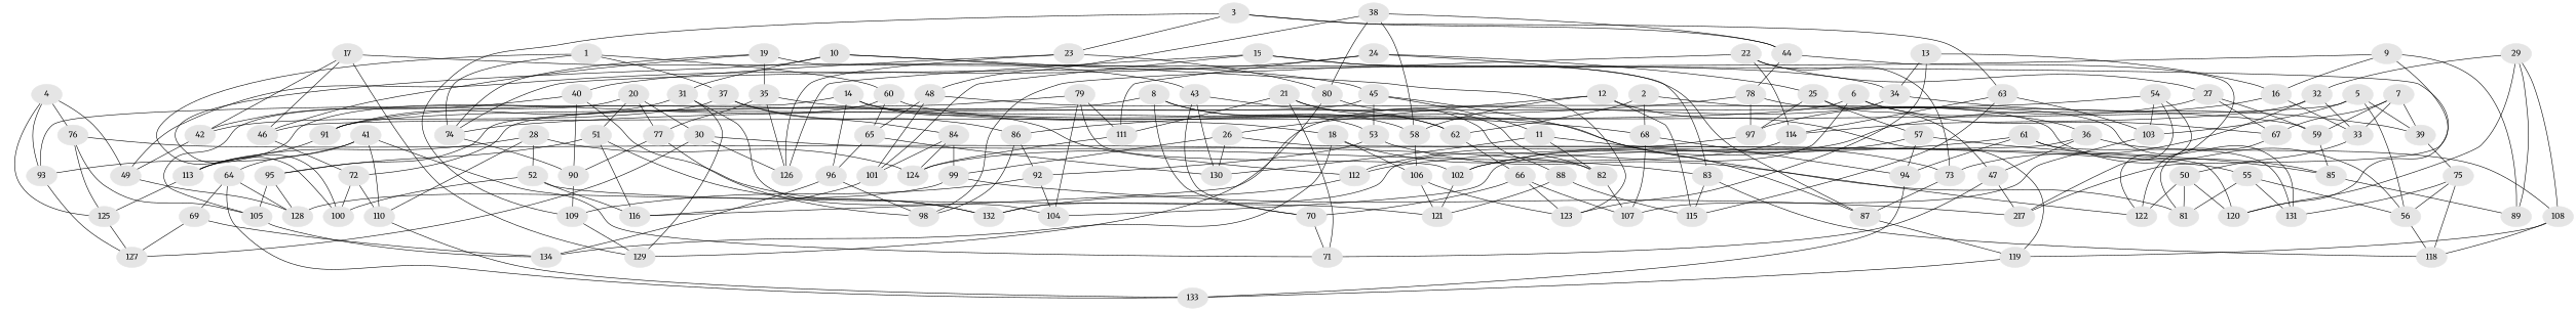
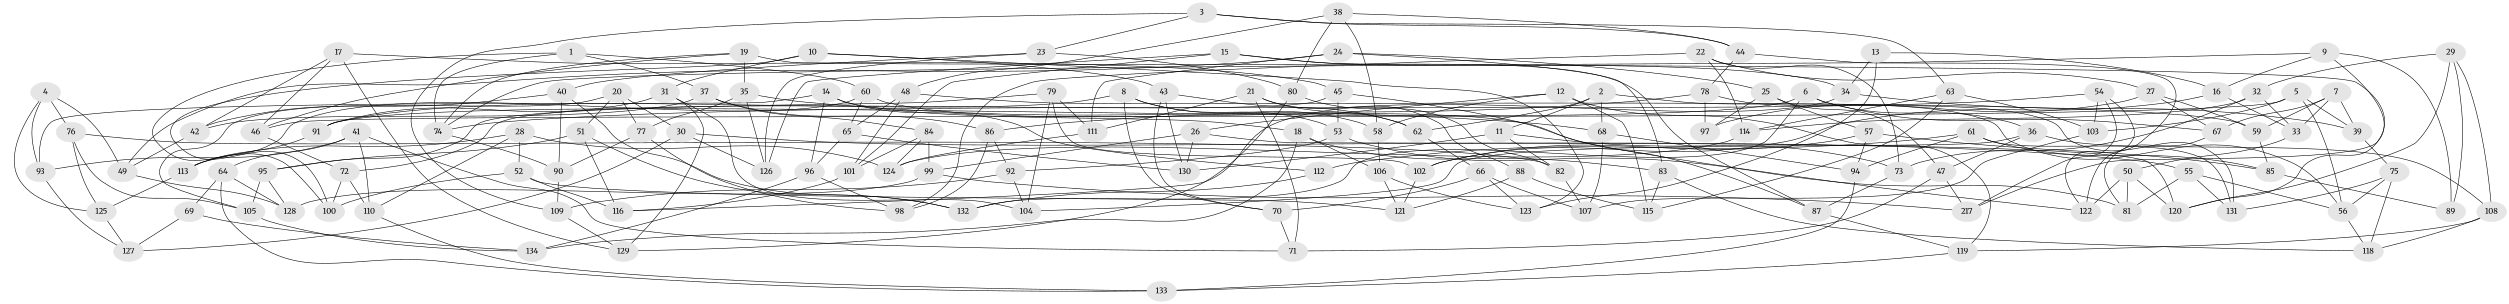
  graph {
    fontname=Merriweather
    node [color=gray90 fontname=Merriweather style=filled]
    edge [fontname=Merriweather]
    1
    37
    60
    74
    100
    42
    84
    86
    113
    122
    65
    90
    2
    11
    56
    62
    68
    73
    82
    130
    118
    66
    94
    107
    3
    23
    44
    63
    109
    126
    40
    80
    78
    103
    115
    114
    129
    4
    49
    76
    93
    125
    128
    105
    127
    5
    39
    46
    75
    72
    6
    36
    67
    91
    132
    47
    108
    104
    81
    7
    33
    59
    50
    85
    8
    53
    58
    70
    92
    106
    71
    9
    16
    89
    n75 [label=217]
    102
    10
    31
    43
    123
    87
    12
    26
    119
    120
    99
    133
    13
    34
    116
    88
    121
    14
    18
    96
    112
    83
    134
    98
    15
    101
    17
    45
    19
    35
    77
    69
    20
    30
    51
    55
    95
    21
    111
    124
    22
    27
    97
    24
    25
    57
    28
    52
    110
    29
    32
    131
    38
    48
    41
    64
    54
    61
    79
    1 -- 37
    1 -- 60
    1 -- 74
    1 -- 100
    37 -- 42
    37 -- 84
    37 -- 86
    60 -- 113
    60 -- 122
    60 -- 65
    74 -- 90
    42 -- 49
    84 -- 99
    84 -- 101
    84 -- 124
    86 -- 92
    86 -- 98
    113 -- 125
    65 -- 130
    65 -- 96
    90 -- 109
-   45 -- 11
+   2 -- 11
    2 -- 56
    2 -- 62
    2 -- 68
    11 -- 73
    11 -- 82
    11 -- 130
    56 -- 118
    62 -- 66
    68 -- 94
    68 -- 107
    73 -- 87
    82 -- 107
    66 -- 107
    66 -- 70
    66 -- 123
    94 -- 133
    3 -- 23
    3 -- 44
    3 -- 63
    3 -- 109
    23 -- 126
    23 -- 40
    23 -- 80
    44 -- 122
    44 -- 78
    63 -- 103
    63 -- 115
    63 -- 114
    109 -- 129
    40 -- 42
    40 -- 90
    40 -- 132
    80 -- 82
    80 -- 129
    78 -- 86
    78 -- 97
    78 -- 131
    103 -- 107
    114 -- 124
    4 -- 49
    4 -- 76
    4 -- 93
    4 -- 125
    49 -- 128
    76 -- 82
    76 -- 125
    76 -- 105
    93 -- 127
    125 -- 127
    105 -- 134
    5 -- 56
    5 -- 103
    5 -- 39
    5 -- 46
    39 -- 75
    46 -- 72
    75 -- 56
    75 -- 118
    75 -- 131
    72 -- 100
    72 -- 110
    6 -- 36
    6 -- 67
    6 -- 91
    6 -- 132
    36 -- 47
    36 -- 108
    36 -- 104
    67 -- 81
    91 -- 113
    47 -- 71
    47 -- n75
    108 -- 118
    108 -- 119
    7 -- 39
    7 -- 67
    7 -- 33
    7 -- 59
    33 -- 50
    59 -- 85
    50 -- 122
    50 -- 81
    50 -- 120
    85 -- 89
    8 -- 91
    8 -- 53
    8 -- 58
    8 -- 70
    53 -- 81
    53 -- 92
    58 -- 106
    70 -- 71
    92 -- 109
    92 -- 104
    106 -- 123
    106 -- 121
    9 -- 74
    9 -- 16
    9 -- 89
    9 -- n75
    16 -- 33
    16 -- 102
    102 -- 121
    10 -- 100
    10 -- 31
    10 -- 43
    10 -- 123
    31 -- 129
    31 -- 91
    31 -- 104
    43 -- 62
    43 -- 130
    43 -- 70
    87 -- 119
    12 -- 115
    12 -- 58
    12 -- 26
    12 -- 119
    26 -- 130
    26 -- 120
    26 -- 99
    119 -- 133
    99 -- 128
    99 -- n75
    13 -- 16
    13 -- 123
    13 -- 34
    34 -- 39
    34 -- 116
    88 -- 115
    88 -- 121
    14 -- 93
    14 -- 18
    14 -- 96
    14 -- 112
    18 -- 106
    18 -- 83
    18 -- 134
    96 -- 134
    96 -- 98
    112 -- 132
    83 -- 118
    83 -- 115
    15 -- 126
    15 -- 87
    15 -- 34
    15 -- 101
    101 -- 116
    17 -- 42
    17 -- 129
    17 -- 46
    17 -- 45
    45 -- 72
    45 -- 53
    45 -- 87
    19 -- 74
    19 -- 46
    19 -- 120
    19 -- 35
    35 -- 68
    35 -- 126
    35 -- 77
    77 -- 90
    77 -- 98
    69 -- 127
    69 -- 134
    20 -- 105
    20 -- 77
    20 -- 30
    20 -- 51
    30 -- 126
    30 -- 127
    30 -- 55
    51 -- 132
    51 -- 116
    51 -- 95
    55 -- 56
    55 -- 81
    55 -- 131
    95 -- 128
    95 -- 105
    21 -- 62
    21 -- 71
    21 -- 88
    21 -- 111
    111 -- 124
    22 -- 73
    22 -- 114
    22 -- 98
    22 -- 27
    27 -- 67
    27 -- 59
    27 -- 97
-   97 -- 112
    24 -- 49
    24 -- 83
    24 -- 111
    24 -- 25
    25 -- 47
    25 -- 97
    25 -- 57
    57 -- 94
    57 -- 85
    57 -- 102
    28 -- 113
    28 -- 124
    28 -- 52
    28 -- 110
    52 -- 100
    52 -- 116
    52 -- 121
    110 -- 133
    29 -- 108
    29 -- 89
    29 -- 120
    29 -- 32
    32 -- 73
    32 -- 114
    32 -- 33
    38 -- 44
    38 -- 80
    38 -- 58
    38 -- 48
    48 -- 65
    48 -- 59
    48 -- 101
    41 -- 93
    41 -- 71
    41 -- 110
    41 -- 64
    64 -- 128
    64 -- 133
    64 -- 69
    54 -- 74
    54 -- 122
    54 -- 103
    54 -- n75
    61 -- 94
    61 -- 85
    61 -- 112
    61 -- 131
    79 -- 104
    79 -- 102
    79 -- 95
    79 -- 111
  }
